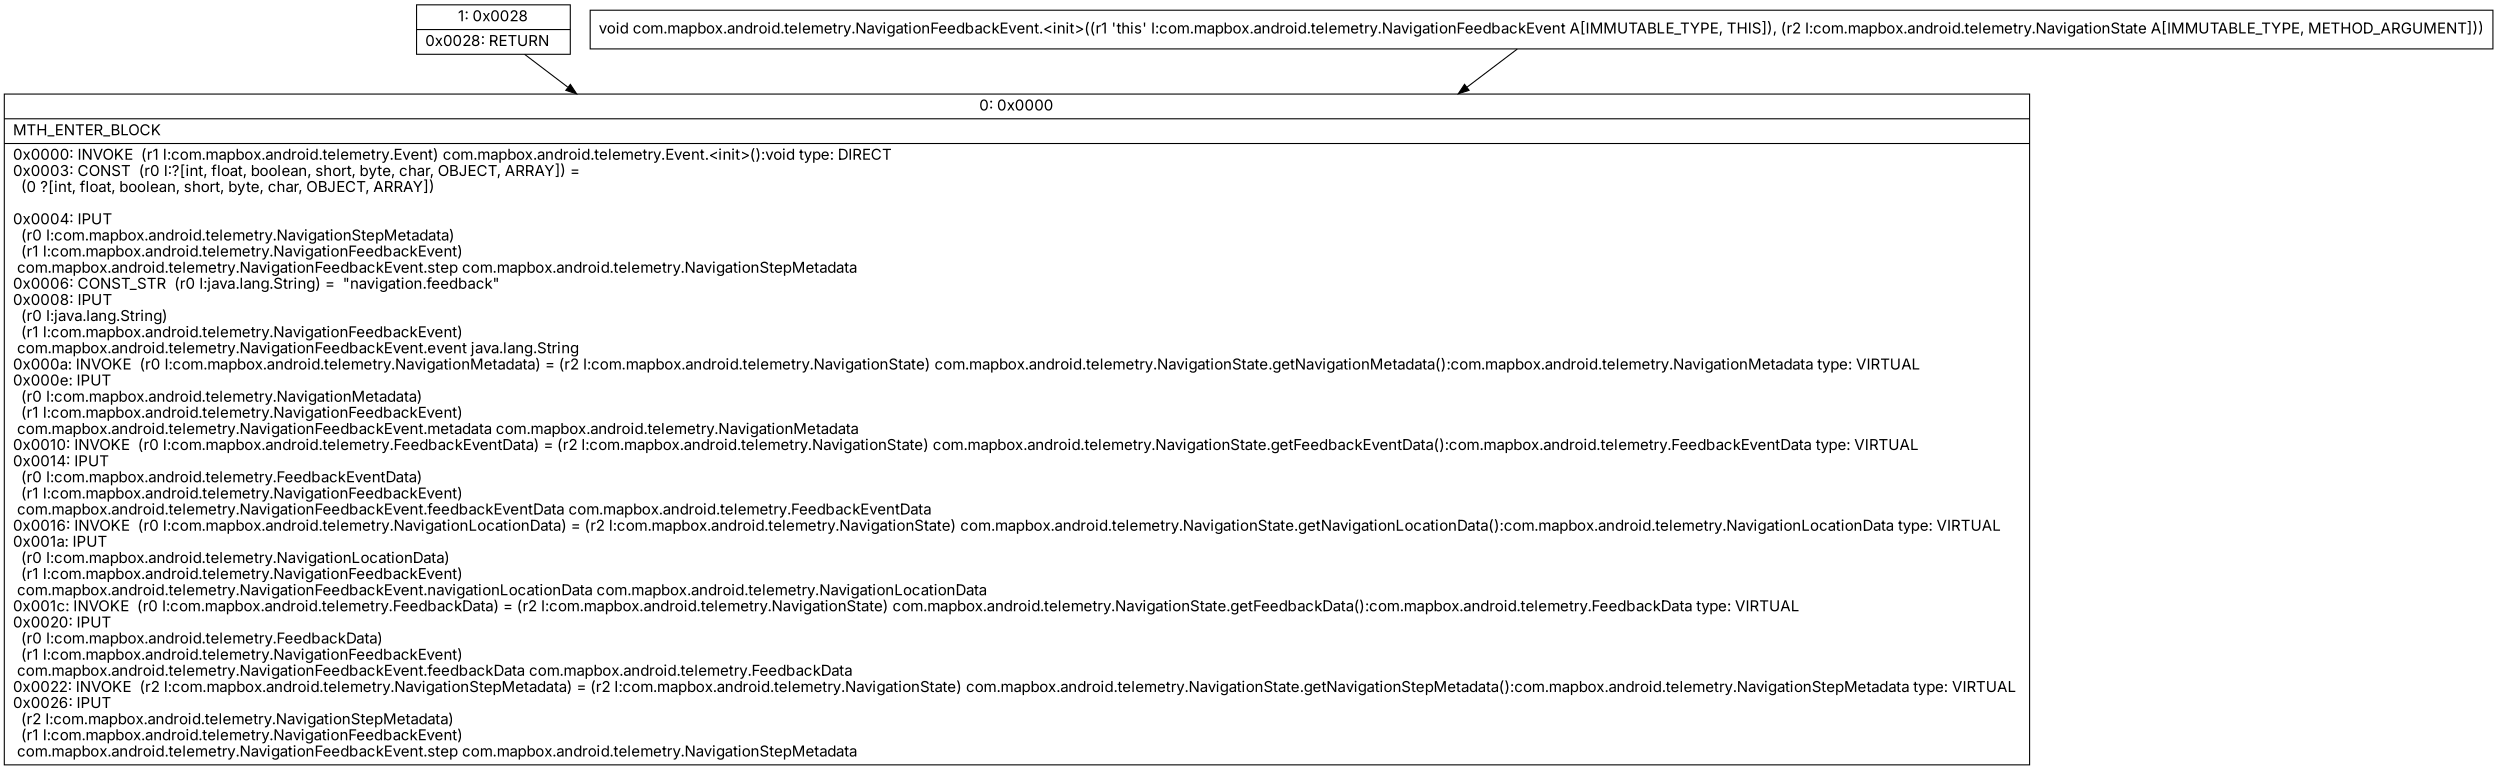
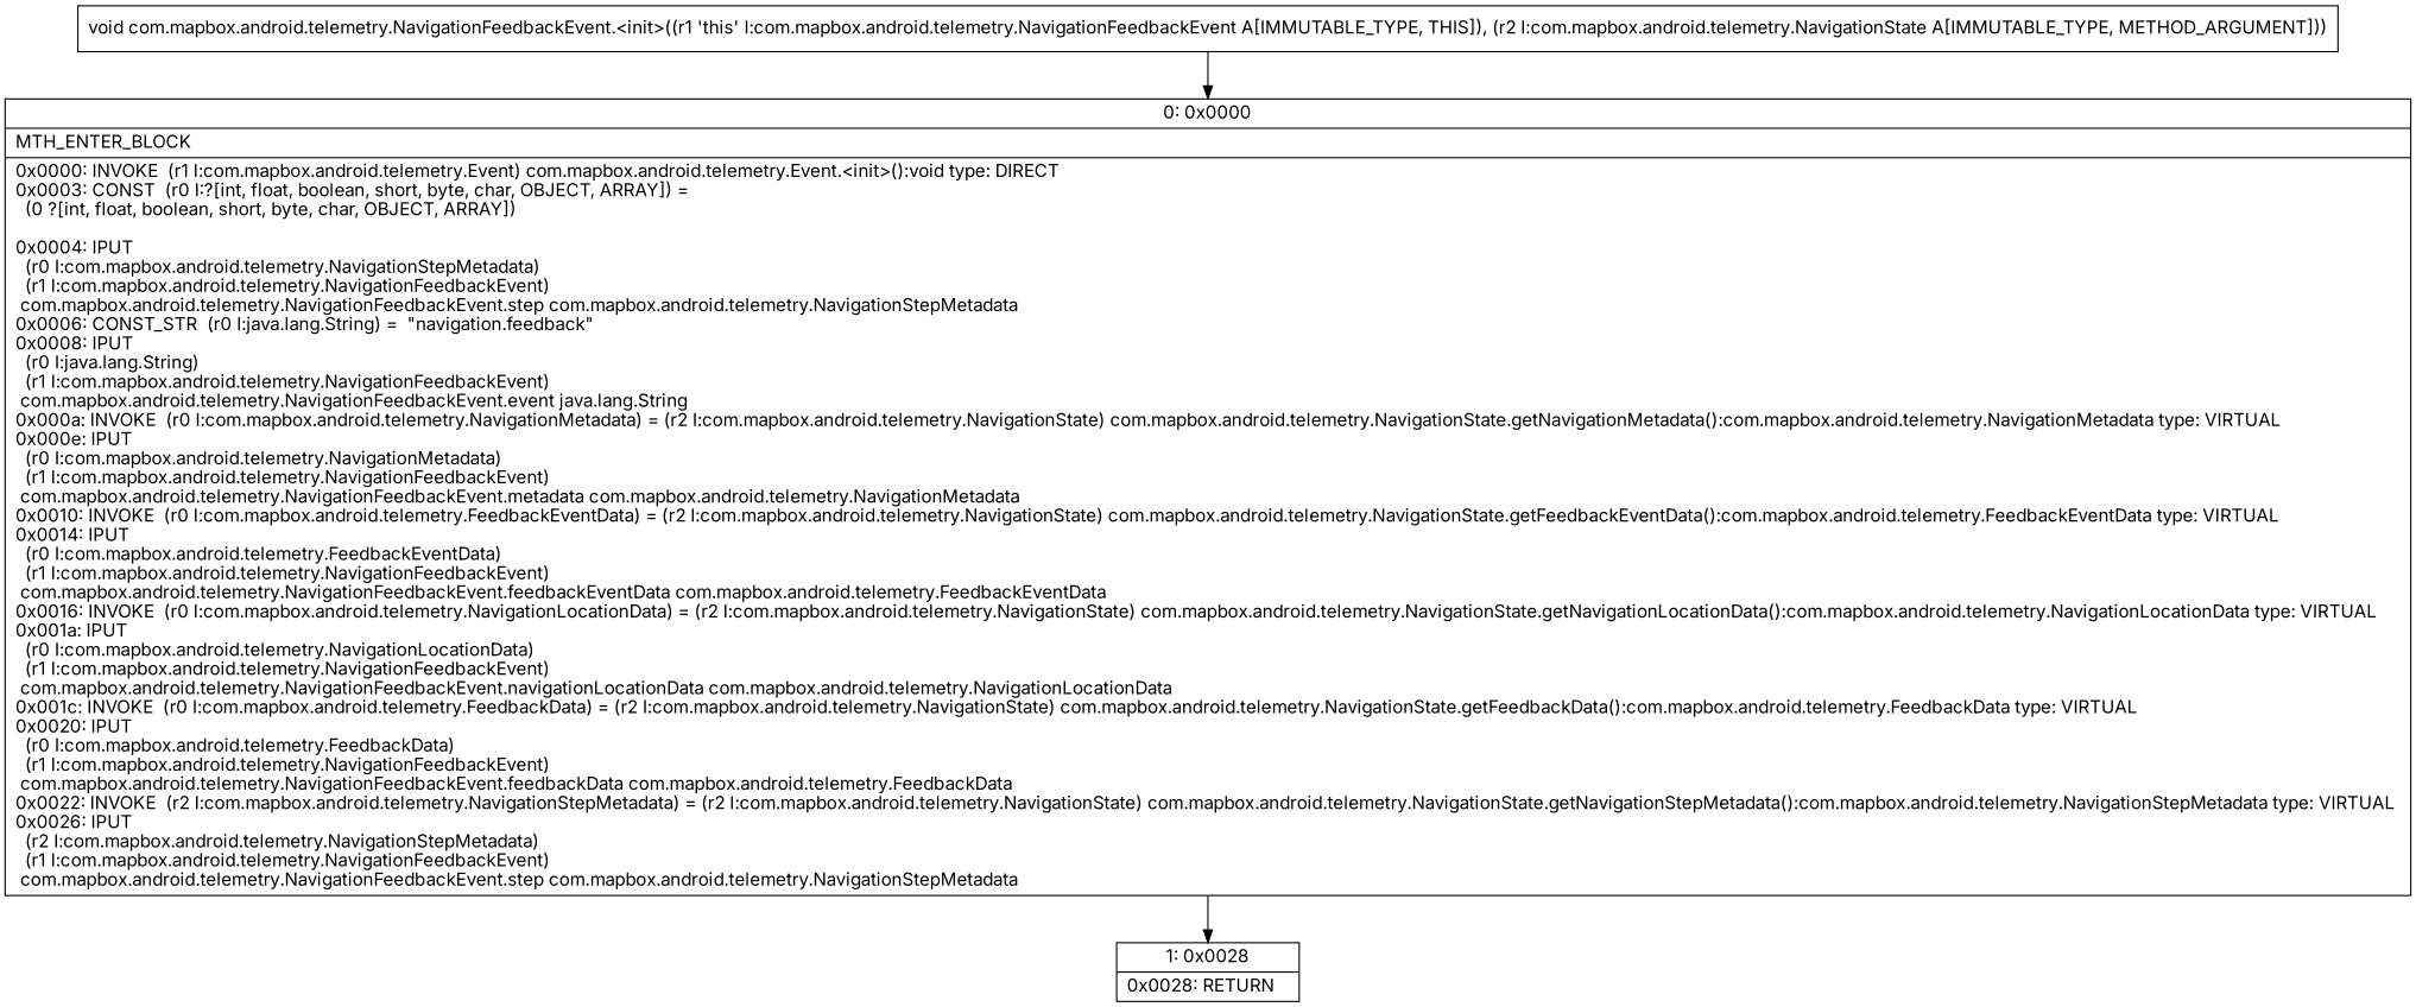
  digraph {
    fontname=Inter
    node [shape=record fontname=Inter]
    edge [fontname=Inter]
    n1 [label="{0\:\ 0x0000|MTH_ENTER_BLOCK\l|0x0000: INVOKE  (r1 I:com.mapbox.android.telemetry.Event) com.mapbox.android.telemetry.Event.\<init\>():void type: DIRECT \l0x0003: CONST  (r0 I:?[int, float, boolean, short, byte, char, OBJECT, ARRAY]) = \l  (0 ?[int, float, boolean, short, byte, char, OBJECT, ARRAY])\l \l0x0004: IPUT  \l  (r0 I:com.mapbox.android.telemetry.NavigationStepMetadata)\l  (r1 I:com.mapbox.android.telemetry.NavigationFeedbackEvent)\l com.mapbox.android.telemetry.NavigationFeedbackEvent.step com.mapbox.android.telemetry.NavigationStepMetadata \l0x0006: CONST_STR  (r0 I:java.lang.String) =  \"navigation.feedback\" \l0x0008: IPUT  \l  (r0 I:java.lang.String)\l  (r1 I:com.mapbox.android.telemetry.NavigationFeedbackEvent)\l com.mapbox.android.telemetry.NavigationFeedbackEvent.event java.lang.String \l0x000a: INVOKE  (r0 I:com.mapbox.android.telemetry.NavigationMetadata) = (r2 I:com.mapbox.android.telemetry.NavigationState) com.mapbox.android.telemetry.NavigationState.getNavigationMetadata():com.mapbox.android.telemetry.NavigationMetadata type: VIRTUAL \l0x000e: IPUT  \l  (r0 I:com.mapbox.android.telemetry.NavigationMetadata)\l  (r1 I:com.mapbox.android.telemetry.NavigationFeedbackEvent)\l com.mapbox.android.telemetry.NavigationFeedbackEvent.metadata com.mapbox.android.telemetry.NavigationMetadata \l0x0010: INVOKE  (r0 I:com.mapbox.android.telemetry.FeedbackEventData) = (r2 I:com.mapbox.android.telemetry.NavigationState) com.mapbox.android.telemetry.NavigationState.getFeedbackEventData():com.mapbox.android.telemetry.FeedbackEventData type: VIRTUAL \l0x0014: IPUT  \l  (r0 I:com.mapbox.android.telemetry.FeedbackEventData)\l  (r1 I:com.mapbox.android.telemetry.NavigationFeedbackEvent)\l com.mapbox.android.telemetry.NavigationFeedbackEvent.feedbackEventData com.mapbox.android.telemetry.FeedbackEventData \l0x0016: INVOKE  (r0 I:com.mapbox.android.telemetry.NavigationLocationData) = (r2 I:com.mapbox.android.telemetry.NavigationState) com.mapbox.android.telemetry.NavigationState.getNavigationLocationData():com.mapbox.android.telemetry.NavigationLocationData type: VIRTUAL \l0x001a: IPUT  \l  (r0 I:com.mapbox.android.telemetry.NavigationLocationData)\l  (r1 I:com.mapbox.android.telemetry.NavigationFeedbackEvent)\l com.mapbox.android.telemetry.NavigationFeedbackEvent.navigationLocationData com.mapbox.android.telemetry.NavigationLocationData \l0x001c: INVOKE  (r0 I:com.mapbox.android.telemetry.FeedbackData) = (r2 I:com.mapbox.android.telemetry.NavigationState) com.mapbox.android.telemetry.NavigationState.getFeedbackData():com.mapbox.android.telemetry.FeedbackData type: VIRTUAL \l0x0020: IPUT  \l  (r0 I:com.mapbox.android.telemetry.FeedbackData)\l  (r1 I:com.mapbox.android.telemetry.NavigationFeedbackEvent)\l com.mapbox.android.telemetry.NavigationFeedbackEvent.feedbackData com.mapbox.android.telemetry.FeedbackData \l0x0022: INVOKE  (r2 I:com.mapbox.android.telemetry.NavigationStepMetadata) = (r2 I:com.mapbox.android.telemetry.NavigationState) com.mapbox.android.telemetry.NavigationState.getNavigationStepMetadata():com.mapbox.android.telemetry.NavigationStepMetadata type: VIRTUAL \l0x0026: IPUT  \l  (r2 I:com.mapbox.android.telemetry.NavigationStepMetadata)\l  (r1 I:com.mapbox.android.telemetry.NavigationFeedbackEvent)\l com.mapbox.android.telemetry.NavigationFeedbackEvent.step com.mapbox.android.telemetry.NavigationStepMetadata \l}"]
    n2 [label="{1\:\ 0x0028|0x0028: RETURN   \l}"]
    n3 [label="{void com.mapbox.android.telemetry.NavigationFeedbackEvent.\<init\>((r1 'this' I:com.mapbox.android.telemetry.NavigationFeedbackEvent A[IMMUTABLE_TYPE, THIS]), (r2 I:com.mapbox.android.telemetry.NavigationState A[IMMUTABLE_TYPE, METHOD_ARGUMENT])) }"]
-   n2 -> n1
+   n1 -> n2
    n3 -> n1
  }
